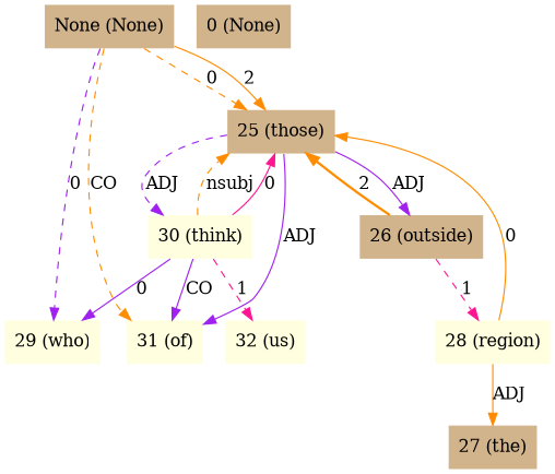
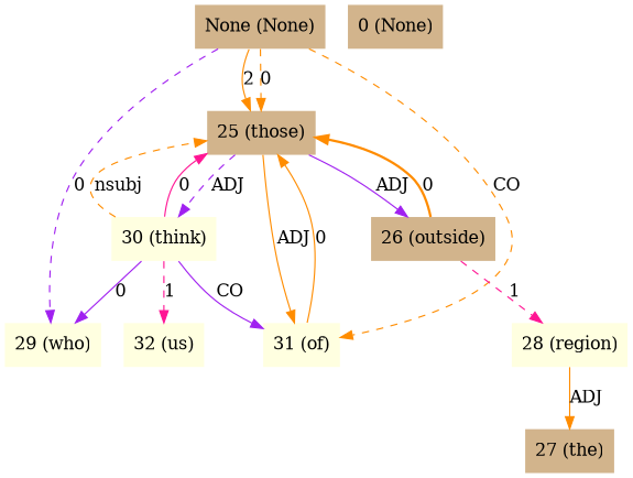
  digraph {
    node [fillcolor=tan shape=plaintext style=filled]
    edge [color=darkorange dir=forward style=solid]
    n1 [label="None (None)"]
    n2 [fillcolor=lightyellow label="29 (who)"]
    n3 [label="25 (those)"]
    n4 [fillcolor=lightyellow label="31 (of)"]
    n5 [label="26 (outside)"]
    n6 [fillcolor=lightyellow label="30 (think)"]
    n7 [fillcolor=lightyellow label="28 (region)"]
    n8 [fillcolor=lightyellow label="32 (us)"]
    n9 [label="0 (None)"]
    n10 [label="27 (the)"]
    n1 -> n2 [color=purple label=0 style=dashed]
    n1 -> n3 [label=0 style=dashed]
    n1 -> n3 [label=2]
    n1 -> n4 [label=CO style=dashed]
-   n3 -> n4 [color=purple label=ADJ]
+   n3 -> n4 [label=ADJ]
    n3 -> n5 [color=purple label=ADJ]
    n3 -> n6 [color=purple label=ADJ style=dashed]
-   n7 -> n3 [label=0]
-   n5 -> n3 [label=2 style=bold]
+   n4 -> n3 [label=0]
+   n5 -> n3 [label=0 style=bold]
    n5 -> n7 [color=deeppink label=1 style=dashed]
    n6 -> n2 [color=purple label=0]
    n6 -> n3 [label=nsubj style=dashed]
    n6 -> n3 [color=deeppink label=0]
    n6 -> n4 [color=purple label=CO]
    n6 -> n8 [color=deeppink label=1 style=dashed]
    n7 -> n10 [label=ADJ]
  }
